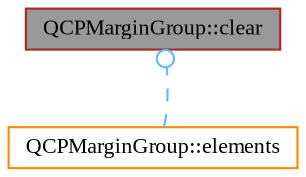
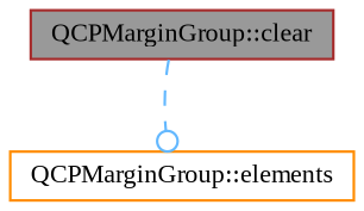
  digraph {
    rankdir=TB
    fontname="Liberation Serif"
    node [fontname="Liberation Serif" fontsize=10 shape=box style=filled]
    n1 [color=brown fillcolor=grey60 fontcolor=black height=0.2 label="QCPMarginGroup::clear" width=0.4]
    n2 [color=darkorange fillcolor=white height=0.2 label="QCPMarginGroup::elements" width=0.4]
-   n2 -> n1 [color=steelblue1 fontname="Liberation Serif" fontsize=10 labelfontname=Helvetica labelfontsize=10 style=dashed arrowhead=odot]
+   n1 -> n2 [color=steelblue1 fontname="Liberation Serif" fontsize=10 labelfontname=Helvetica labelfontsize=10 style=dashed arrowhead=odot]
  }
